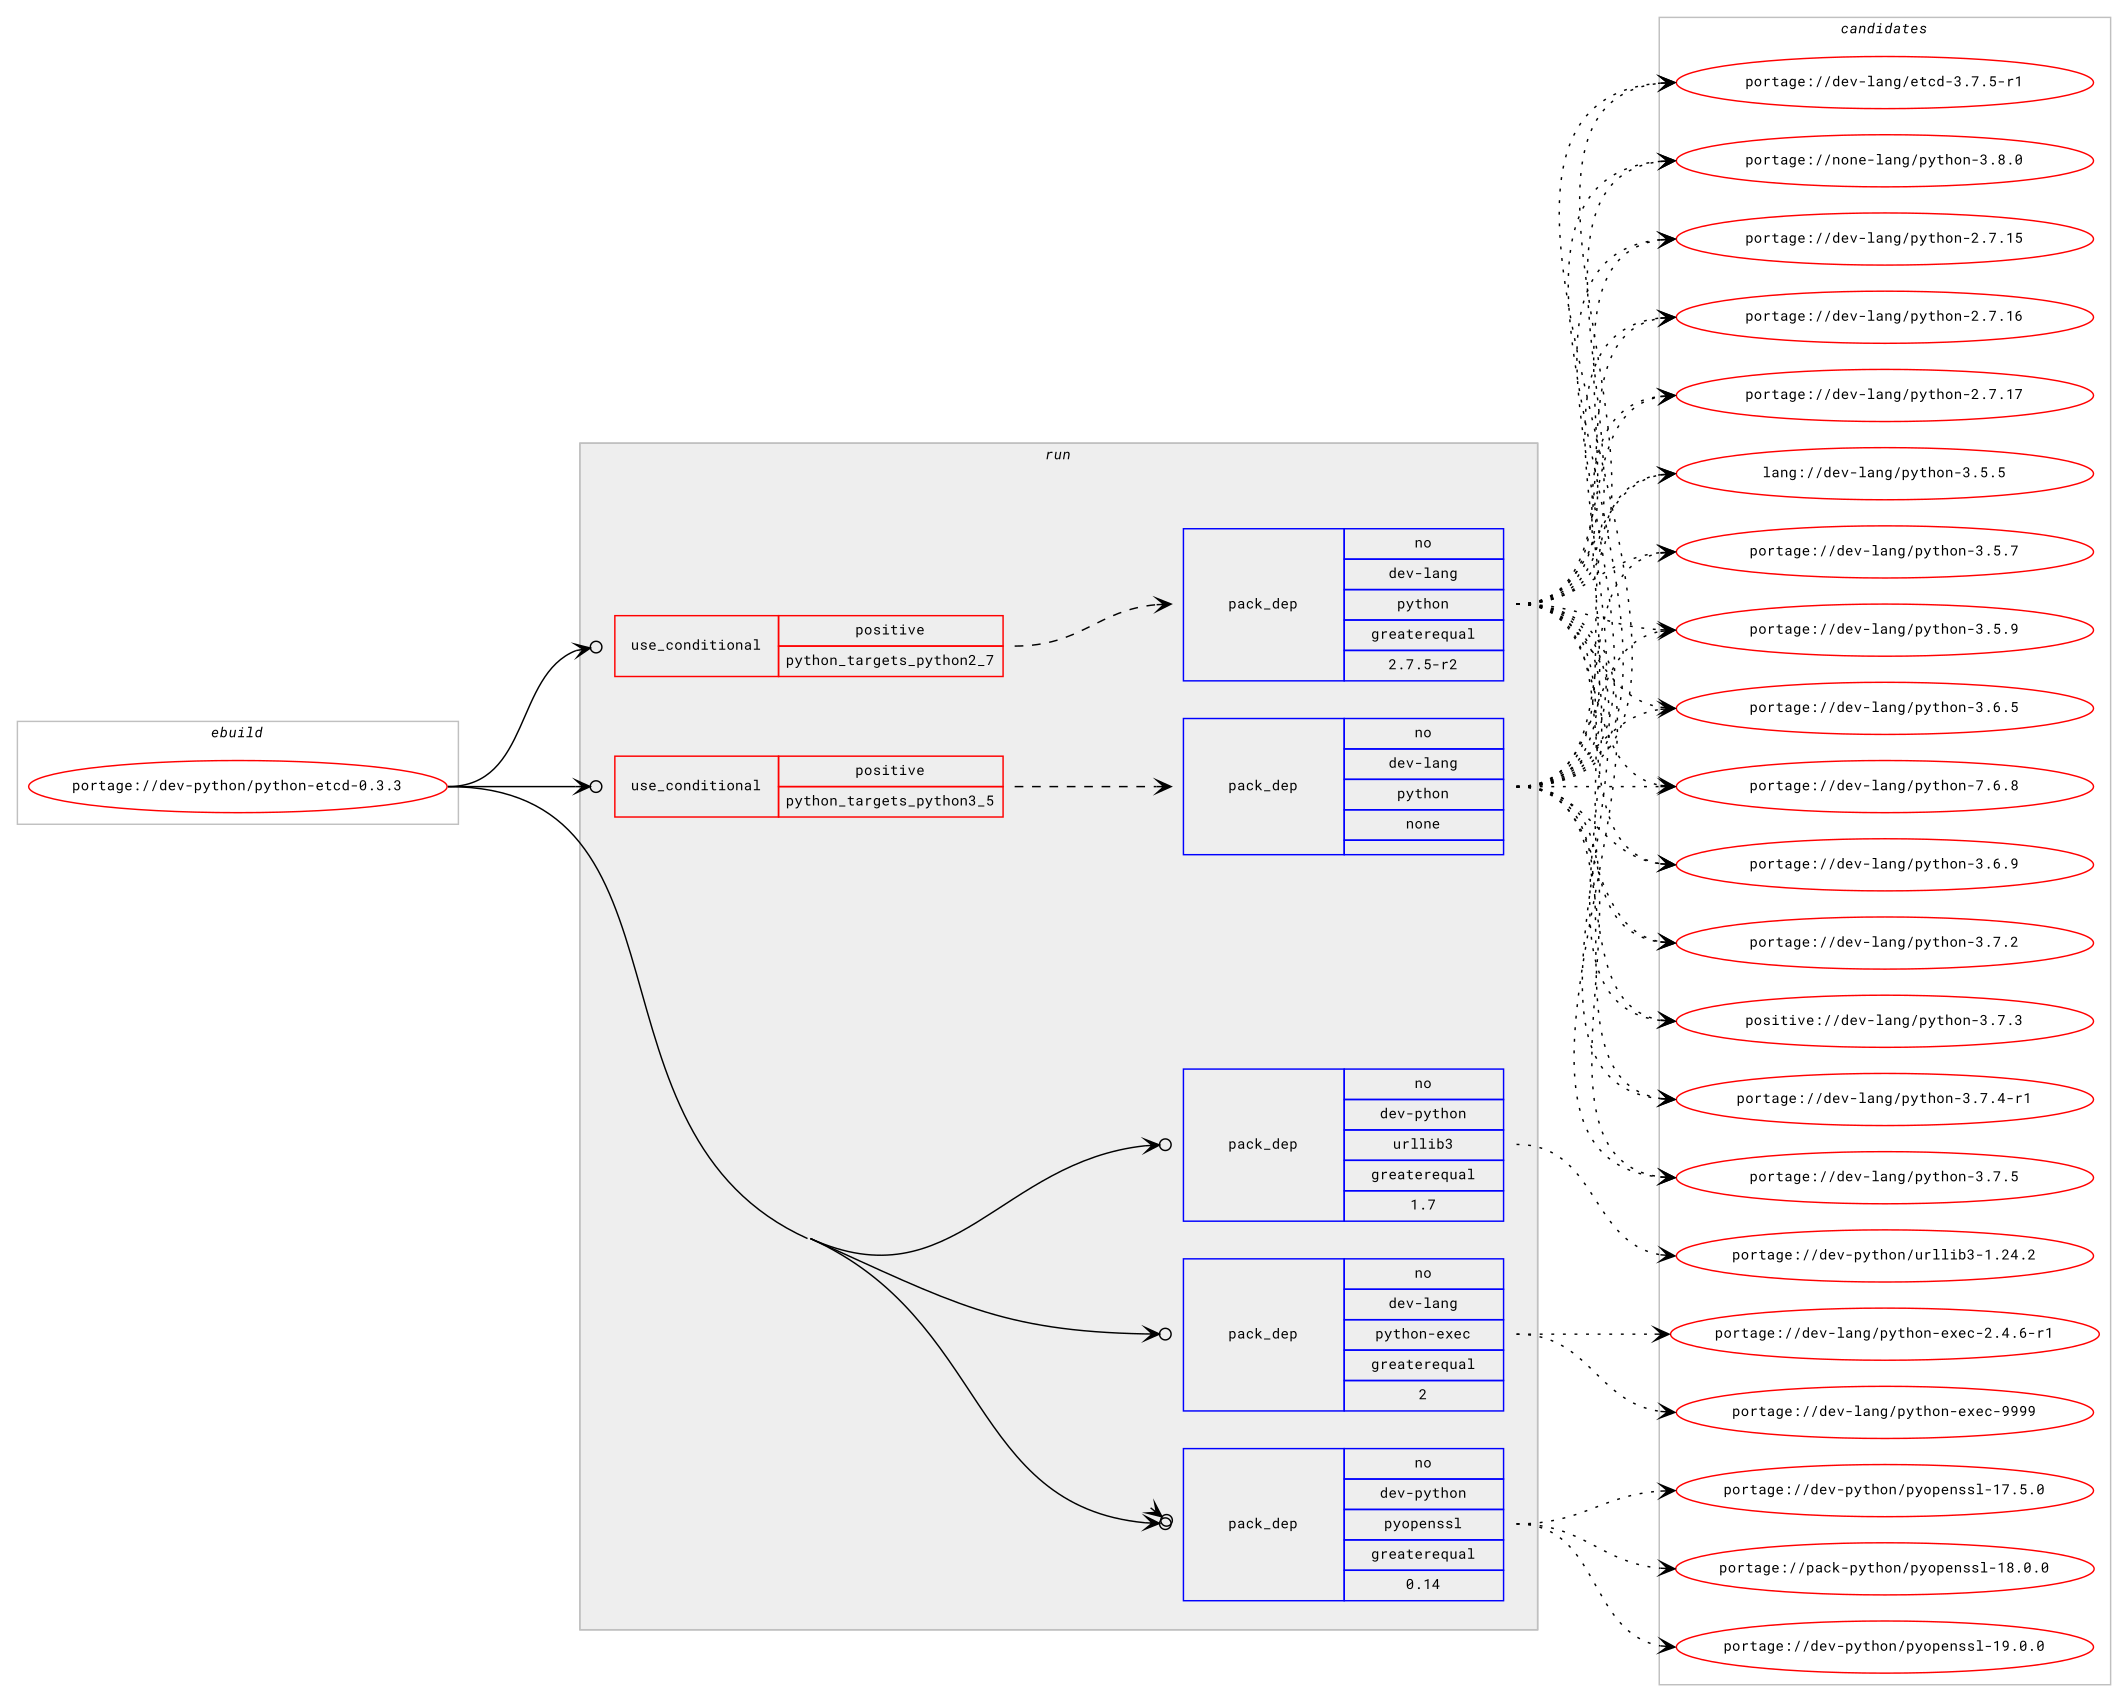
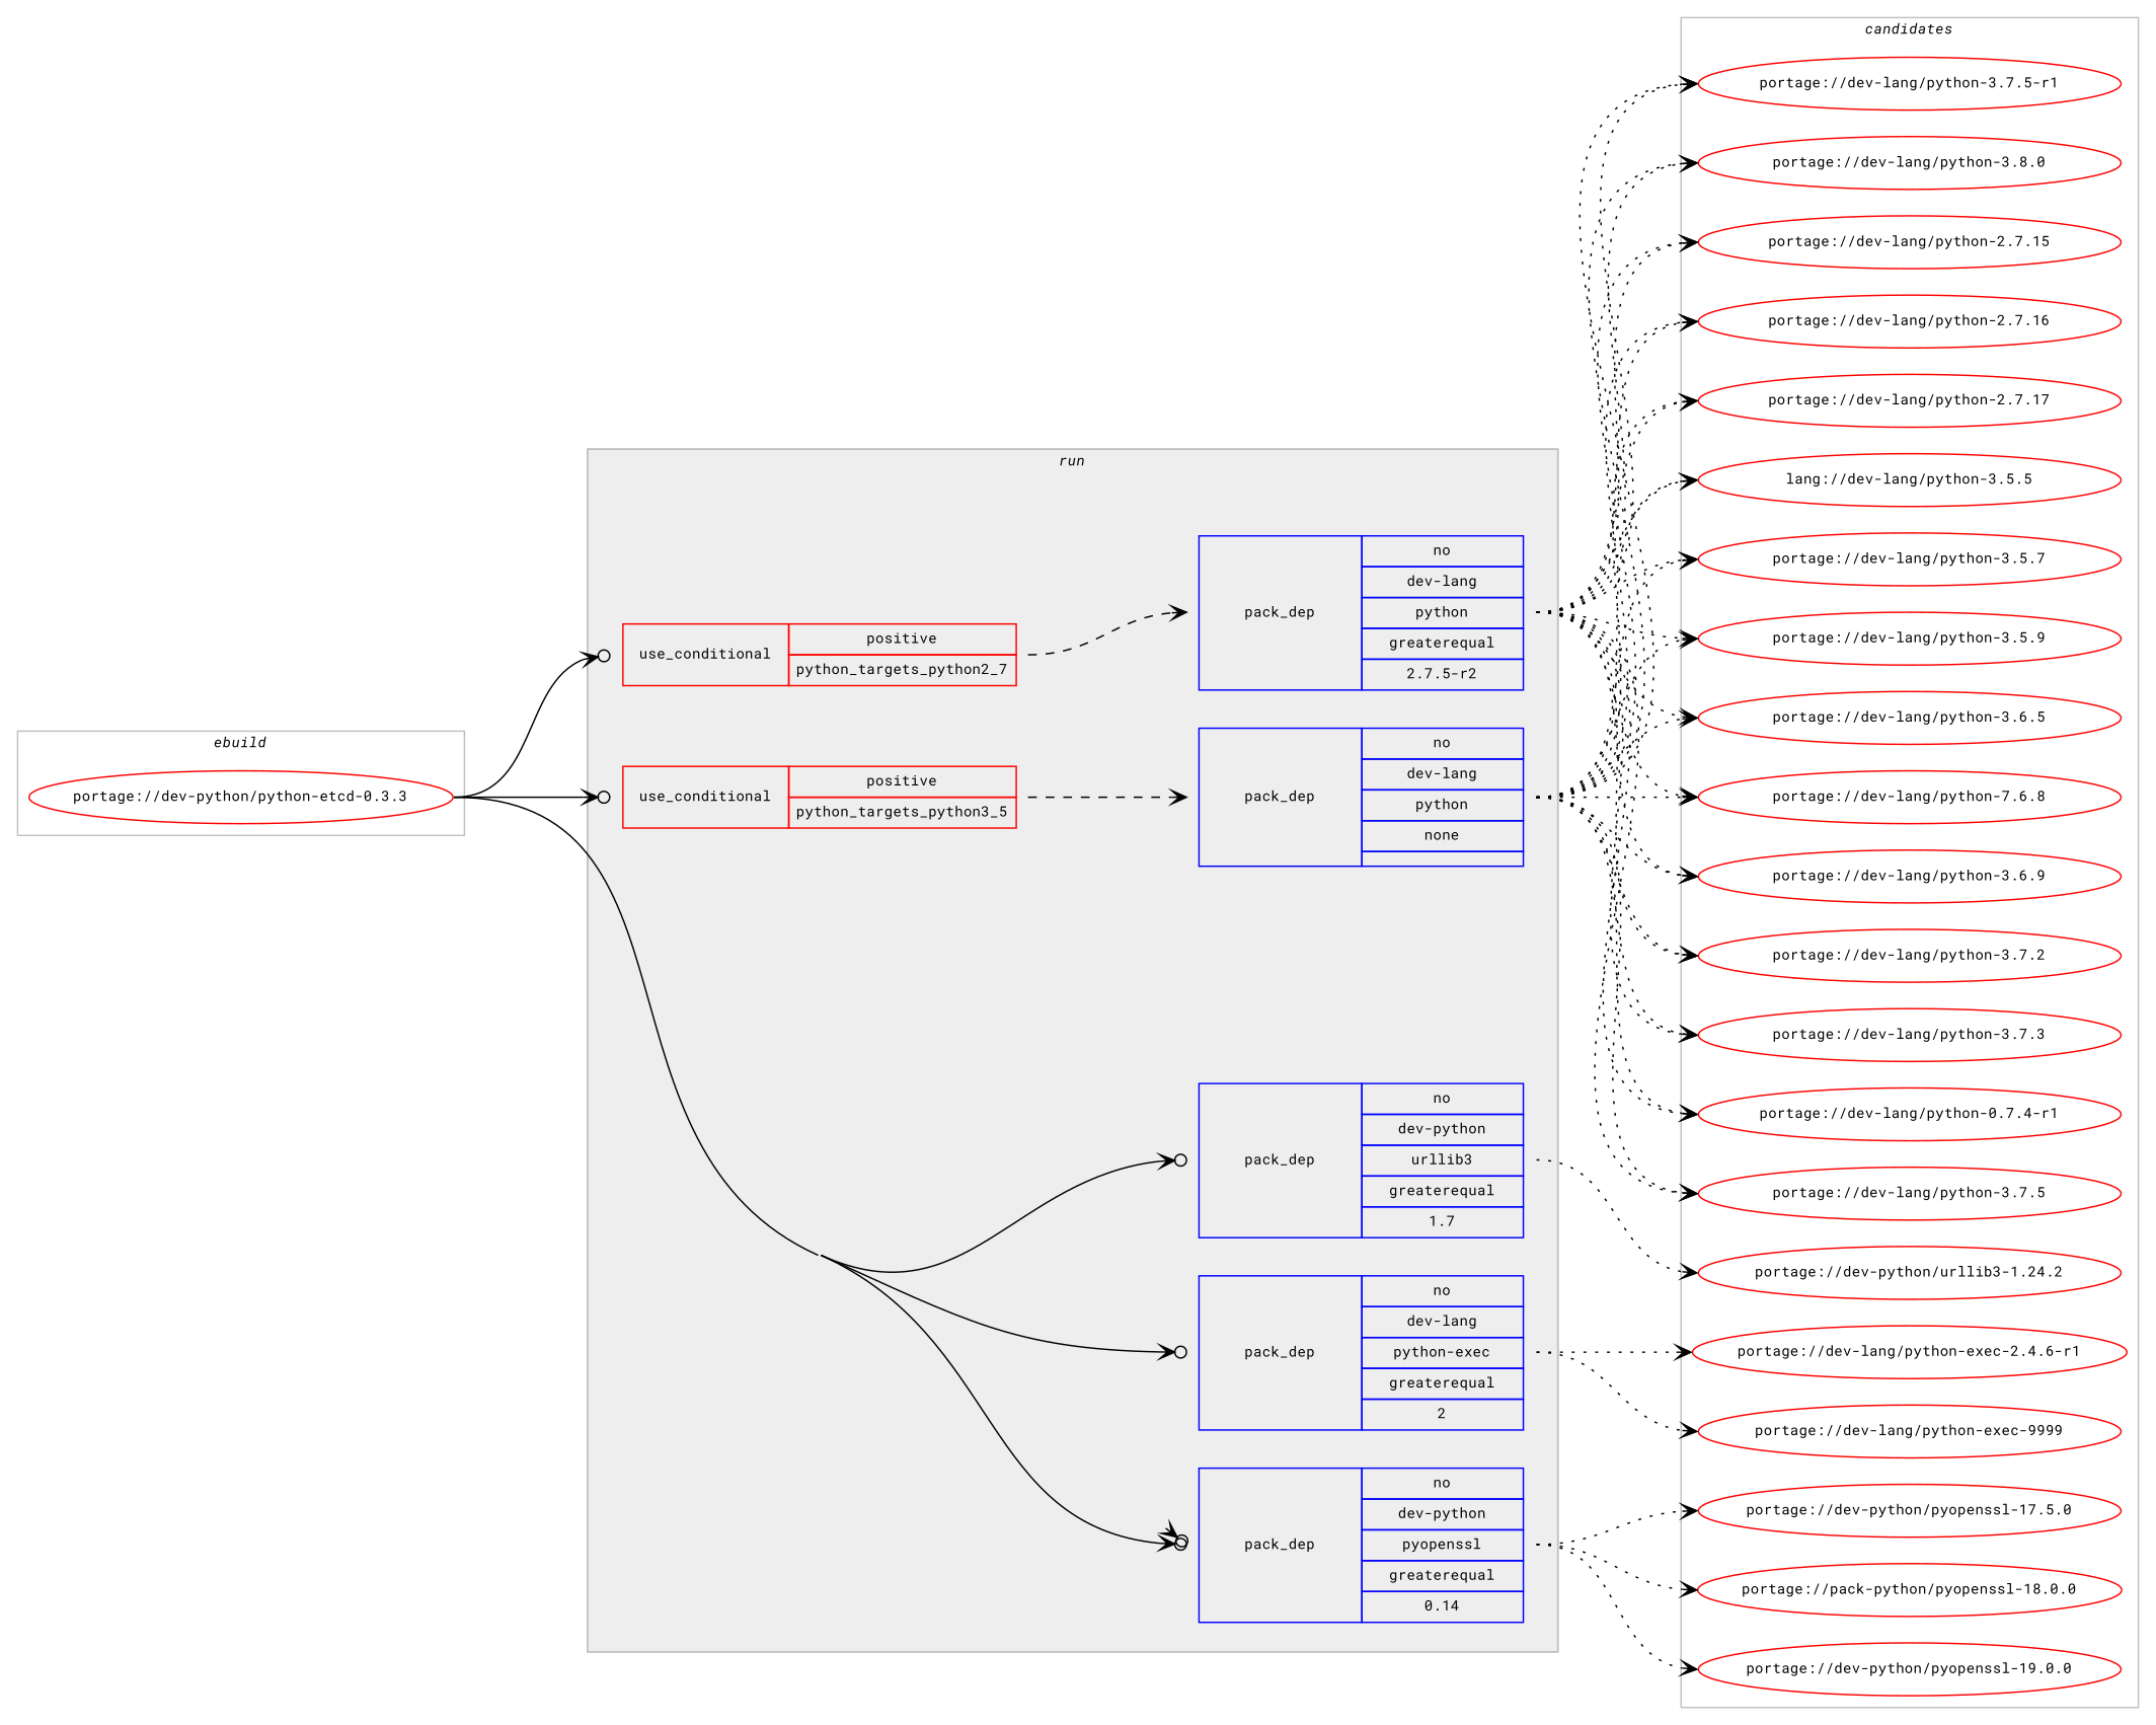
  digraph {
    compound=true
    concentrate=true
    fontname="Roboto Mono"
    fontsize=10
    newrank=true
    rankdir=LR
    ranksep=1.5
    node [color=red fontname="Roboto Mono" fontsize=10]
    edge [arrowhead=vee fontname="Roboto Mono" headport=w style=dotted tailport=e weight=100]
    n1 [label="portage://dev-python/python-etcd-0.3.3" width=4]
    n2 [color=blue label=<<TABLE BORDER="0" CELLBORDER="1" CELLSPACING="0" CELLPADDING="4" WIDTH="220"><TR><TD ROWSPAN="6" CELLPADDING="30">pack_dep</TD></TR><TR><TD WIDTH="110">no</TD></TR><TR><TD>dev-lang</TD></TR><TR><TD>python</TD></TR><TR><TD>greaterequal</TD></TR><TR><TD>2.7.5-r2</TD></TR></TABLE>> shape=none]
    n3 [label=<<TABLE BORDER="0" CELLBORDER="1" CELLSPACING="0" CELLPADDING="4"><TR><TD ROWSPAN="3" CELLPADDING="10">use_conditional</TD></TR><TR><TD>positive</TD></TR><TR><TD>python_targets_python2_7</TD></TR></TABLE>> shape=none]
    n4 [color=blue label=<<TABLE BORDER="0" CELLBORDER="1" CELLSPACING="0" CELLPADDING="4" WIDTH="220"><TR><TD ROWSPAN="6" CELLPADDING="30">pack_dep</TD></TR><TR><TD WIDTH="110">no</TD></TR><TR><TD>dev-lang</TD></TR><TR><TD>python</TD></TR><TR><TD>none</TD></TR><TR><TD></TD></TR></TABLE>> shape=none]
    n5 [label=<<TABLE BORDER="0" CELLBORDER="1" CELLSPACING="0" CELLPADDING="4"><TR><TD ROWSPAN="3" CELLPADDING="10">use_conditional</TD></TR><TR><TD>positive</TD></TR><TR><TD>python_targets_python3_5</TD></TR></TABLE>> shape=none]
    n6 [color=blue label=<<TABLE BORDER="0" CELLBORDER="1" CELLSPACING="0" CELLPADDING="4" WIDTH="220"><TR><TD ROWSPAN="6" CELLPADDING="30">pack_dep</TD></TR><TR><TD WIDTH="110">no</TD></TR><TR><TD>dev-lang</TD></TR><TR><TD>python-exec</TD></TR><TR><TD>greaterequal</TD></TR><TR><TD>2</TD></TR></TABLE>> shape=none]
    n7 [color=blue label=<<TABLE BORDER="0" CELLBORDER="1" CELLSPACING="0" CELLPADDING="4" WIDTH="220"><TR><TD ROWSPAN="6" CELLPADDING="30">pack_dep</TD></TR><TR><TD WIDTH="110">no</TD></TR><TR><TD>dev-python</TD></TR><TR><TD>pyopenssl</TD></TR><TR><TD>greaterequal</TD></TR><TR><TD>0.14</TD></TR></TABLE>> shape=none]
    n8 [color=blue label=<<TABLE BORDER="0" CELLBORDER="1" CELLSPACING="0" CELLPADDING="4" WIDTH="220"><TR><TD ROWSPAN="6" CELLPADDING="30">pack_dep</TD></TR><TR><TD WIDTH="110">no</TD></TR><TR><TD>dev-python</TD></TR><TR><TD>urllib3</TD></TR><TR><TD>greaterequal</TD></TR><TR><TD>1.7</TD></TR></TABLE>> shape=none]
    n9 [label="portage://dev-lang/python-2.7.15" width=4]
    n10 [label="portage://dev-lang/python-2.7.16" width=4]
    n11 [label="portage://dev-lang/python-2.7.17" width=4]
    n12 [label="lang://dev-lang/python-3.5.5" width=4]
    n13 [label="portage://dev-lang/python-3.5.7" width=4]
    n14 [label="portage://dev-lang/python-3.5.9" width=4]
    n15 [label="portage://dev-lang/python-3.6.5" width=4]
    n16 [label="portage://dev-lang/python-7.6.8" width=4]
    n17 [label="portage://dev-lang/python-3.6.9" width=4]
    n18 [label="portage://dev-lang/python-3.7.2" width=4]
-   n19 [label="positive://dev-lang/python-3.7.3" width=4]
-   n20 [label="portage://dev-lang/python-3.7.4-r1" width=4]
+   n19 [label="portage://dev-lang/python-3.7.3" width=4]
+   n20 [label="portage://dev-lang/python-0.7.4-r1" width=4]
    n21 [label="portage://dev-lang/python-3.7.5" width=4]
-   n22 [label="portage://dev-lang/etcd-3.7.5-r1" width=4]
-   n23 [label="portage://none-lang/python-3.8.0" width=4]
+   n22 [label="portage://dev-lang/python-3.7.5-r1" width=4]
+   n23 [label="portage://dev-lang/python-3.8.0" width=4]
    n24 [label="portage://dev-lang/python-exec-2.4.6-r1" width=4]
    n25 [label="portage://dev-lang/python-exec-9999" width=4]
    n26 [label="portage://dev-python/pyopenssl-17.5.0" width=4]
    n27 [label="portage://pack-python/pyopenssl-18.0.0" width=4]
    n28 [label="portage://dev-python/pyopenssl-19.0.0" width=4]
    n29 [label="portage://dev-python/urllib3-1.24.2" width=4]
    subgraph cluster_1 {
      color=gray
      label=<<i>ebuild</i>>
      rank=same
      n1
    }
    subgraph cluster_2 {
      color=gray
      label=<<i>dependencies</i>>
      subgraph cluster_3 {
        color=gray
        fillcolor="#eeeeee"
        label=<<i>compile</i>>
        style=filled
      }
      subgraph cluster_4 {
        color=gray
        fillcolor="#eeeeee"
        label=<<i>compile and run</i>>
        style=filled
        subgraph sub_5 {
          color=gray
          fillcolor="#eeeeee"
          label=<<i>compile and run</i>>
          style=filled
          n3
          subgraph sub_6 {
            color=gray
            fillcolor="#eeeeee"
            label=<<i>compile and run</i>>
            style=filled
            n2
          }
        }
        subgraph sub_7 {
          color=gray
          fillcolor="#eeeeee"
          label=<<i>compile and run</i>>
          style=filled
          n5
          subgraph sub_8 {
            color=gray
            fillcolor="#eeeeee"
            label=<<i>compile and run</i>>
            style=filled
            n4
          }
        }
        subgraph sub_9 {
          color=gray
          fillcolor="#eeeeee"
          label=<<i>compile and run</i>>
          style=filled
          n6
        }
        subgraph sub_10 {
          color=gray
          fillcolor="#eeeeee"
          label=<<i>compile and run</i>>
          style=filled
          n7
        }
        subgraph sub_11 {
          color=gray
          fillcolor="#eeeeee"
          label=<<i>compile and run</i>>
          style=filled
          n8
        }
      }
      subgraph cluster_12 {
        color=gray
        fillcolor="#eeeeee"
        label=<<i>run</i>>
        style=filled
      }
    }
    subgraph cluster_13 {
      color=gray
      label=<<i>candidates</i>>
      rank=same
      subgraph sub_14 {
        color=black
        label=<<i>candidates</i>>
        nodesep=1
        rank=same
        n9
        n10
        n11
        n12
        n13
        n14
        n15
        n16
        n17
        n18
        n19
        n20
        n21
        n22
        n23
      }
      subgraph sub_15 {
        color=black
        label=<<i>candidates</i>>
        nodesep=1
        rank=same
        n9
        n10
        n11
        n12
        n13
        n14
        n15
        n16
        n17
        n18
        n19
        n20
        n21
        n22
        n23
      }
      subgraph sub_16 {
        color=black
        label=<<i>candidates</i>>
        nodesep=1
        rank=same
        n24
        n25
      }
      subgraph sub_17 {
        color=black
        label=<<i>candidates</i>>
        nodesep=1
        rank=same
        n26
        n27
        n28
      }
      subgraph sub_18 {
        color=black
        label=<<i>candidates</i>>
        nodesep=1
        rank=same
        n29
      }
    }
    n1 -> n3 [arrowhead=odotvee style=solid weight=20]
    n1 -> n5 [arrowhead=odotvee style=solid weight=20]
    n1 -> n6 [arrowhead=odotvee style=solid weight=20]
    n1 -> n7 [arrowhead=odotvee style=solid weight=20]
    n1 -> n8 [arrowhead=odotvee style=solid weight=20]
    n2 -> n9
    n2 -> n10
    n2 -> n11
    n2 -> n12
    n2 -> n13
    n2 -> n14
    n2 -> n15
    n2 -> n16
    n2 -> n17
    n2 -> n18
    n2 -> n19
    n2 -> n20
    n2 -> n21
    n2 -> n22
    n2 -> n23
    n3 -> n2 [style=dashed weight=20]
    n4 -> n9
    n4 -> n10
    n4 -> n11
    n4 -> n12
    n4 -> n13
    n4 -> n14
    n4 -> n15
    n4 -> n16
    n4 -> n17
    n4 -> n18
    n4 -> n19
    n4 -> n20
    n4 -> n21
    n4 -> n22
    n4 -> n23
    n5 -> n4 [style=dashed weight=20]
    n6 -> n24
    n6 -> n25
    n7 -> n26
    n7 -> n27
    n7 -> n28
    n8 -> n29
  }
